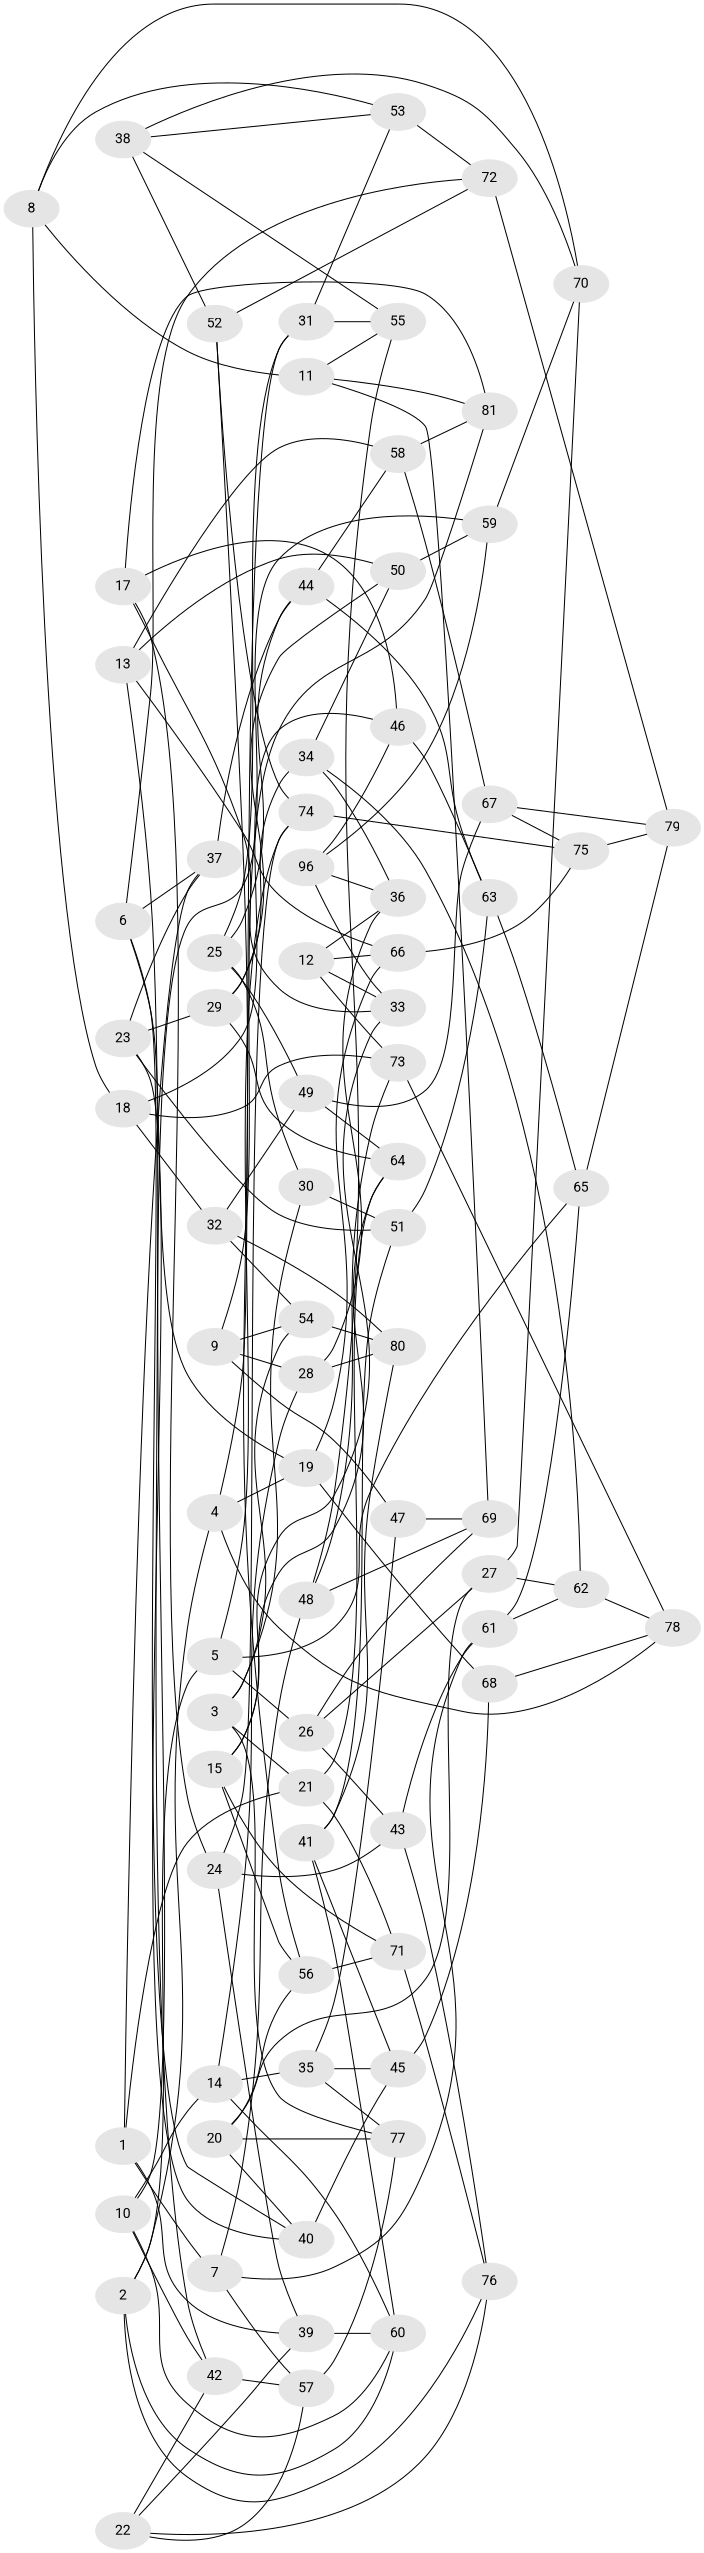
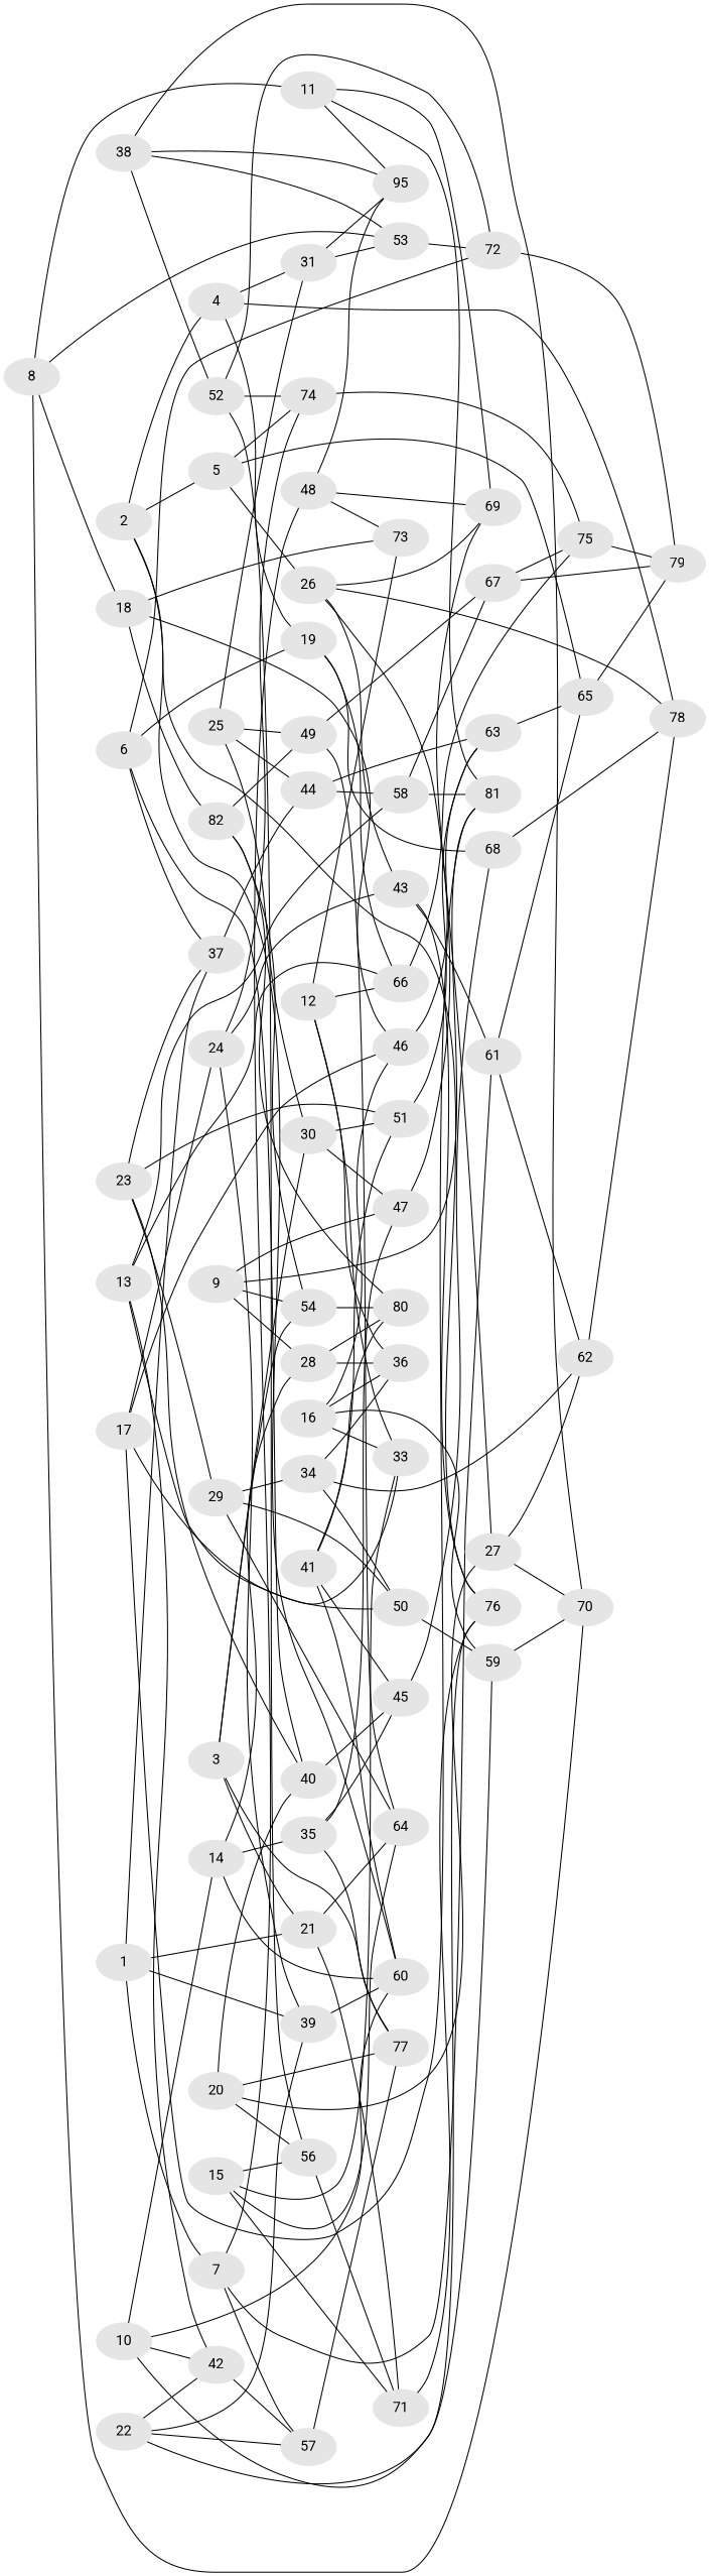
  graph {
    fontname=Roboto
    rankdir=LR
    node [color=gray90 fontname=Roboto style=filled]
    edge [fontname=Roboto]
    1
    7
    21
    37
    39
    48
    57
    61
    64
    71
    44
    60
    2
    4
    5
    76
    19
    31
    78
    26
    65
    74
    3
    30
    54
    77
    47
    51
    80
    68
    66
    53
-   55
+   55 [label=95]
    69
    27
    43
    79
    75
    6
    40
    72
    45
    73
    62
    8
    11
    18
    70
    81
    46
-   32
+   32 [label=82]
    9
    28
    36
    10
    14
    42
    59
    35
    12
    33
    13
    50
    58
    67
    15
    56
-   16 [label=96]
+   16
    63
    17
    24
    49
    20
    22
    23
    29
    34
    25
    38
    52
    41
    1 -- 7
    1 -- 21
    1 -- 37
    1 -- 39
    7 -- 48
    7 -- 57
    7 -- 61
    21 -- 64
    21 -- 71
    37 -- 44
    39 -- 60
    48 -- 55
    48 -- 69
    48 -- 73
    57 -- 77
    61 -- 65
    61 -- 62
    71 -- 76
    44 -- 58
    44 -- 63
    2 -- 60
    2 -- 4
    2 -- 5
    2 -- 76
    4 -- 19
    4 -- 31
    4 -- 78
    5 -- 26
    5 -- 65
    5 -- 74
    19 -- 68
    19 -- 66
    31 -- 53
    31 -- 55
    26 -- 69
    26 -- 27
    26 -- 43
    65 -- 79
    74 -- 75
    3 -- 21
    3 -- 30
    3 -- 54
    3 -- 77
+   30 -- 47
    30 -- 51
    54 -- 80
    47 -- 69
    51 -- 63
    68 -- 78
    66 -- 75
    53 -- 72
    27 -- 62
    27 -- 70
    43 -- 61
    43 -- 76
    75 -- 79
    6 -- 37
    6 -- 19
    6 -- 40
    6 -- 72
    40 -- 45
    72 -- 79
    45 -- 68
-   73 -- 78
+   26 -- 78
    62 -- 78
    8 -- 53
    8 -- 11
    8 -- 18
    8 -- 70
    11 -- 55
    11 -- 69
    11 -- 81
    18 -- 73
    18 -- 46
    18 -- 32
    46 -- 63
    32 -- 54
    32 -- 80
    32 -- 49
    9 -- 54
    9 -- 47
    9 -- 81
    9 -- 28
    28 -- 80
    28 -- 36
    10 -- 60
    10 -- 14
    10 -- 42
    10 -- 59
    14 -- 60
    14 -- 28
    14 -- 35
    42 -- 57
    59 -- 70
    35 -- 77
    35 -- 47
    35 -- 45
    12 -- 66
    12 -- 73
    12 -- 36
    12 -- 33
    13 -- 66
    13 -- 42
    13 -- 50
    13 -- 58
    50 -- 59
    58 -- 81
    58 -- 67
    67 -- 79
    67 -- 75
    15 -- 64
    15 -- 71
    15 -- 33
    15 -- 56
    56 -- 71
    16 -- 46
    16 -- 36
    16 -- 59
    16 -- 33
    63 -- 65
    17 -- 81
    17 -- 46
    17 -- 33
    17 -- 24
    24 -- 39
    24 -- 74
    24 -- 43
    49 -- 64
    49 -- 67
    20 -- 77
    20 -- 27
    20 -- 40
    20 -- 56
    22 -- 39
    22 -- 57
    22 -- 76
    22 -- 42
    23 -- 37
    23 -- 51
    23 -- 40
    23 -- 29
    29 -- 64
    29 -- 50
    29 -- 34
    34 -- 62
    34 -- 36
    34 -- 50
    25 -- 44
    25 -- 31
    25 -- 30
    25 -- 49
    38 -- 53
    38 -- 55
    38 -- 70
    38 -- 52
    52 -- 74
    52 -- 72
    52 -- 56
    41 -- 60
    41 -- 51
    41 -- 80
    41 -- 45
  }
